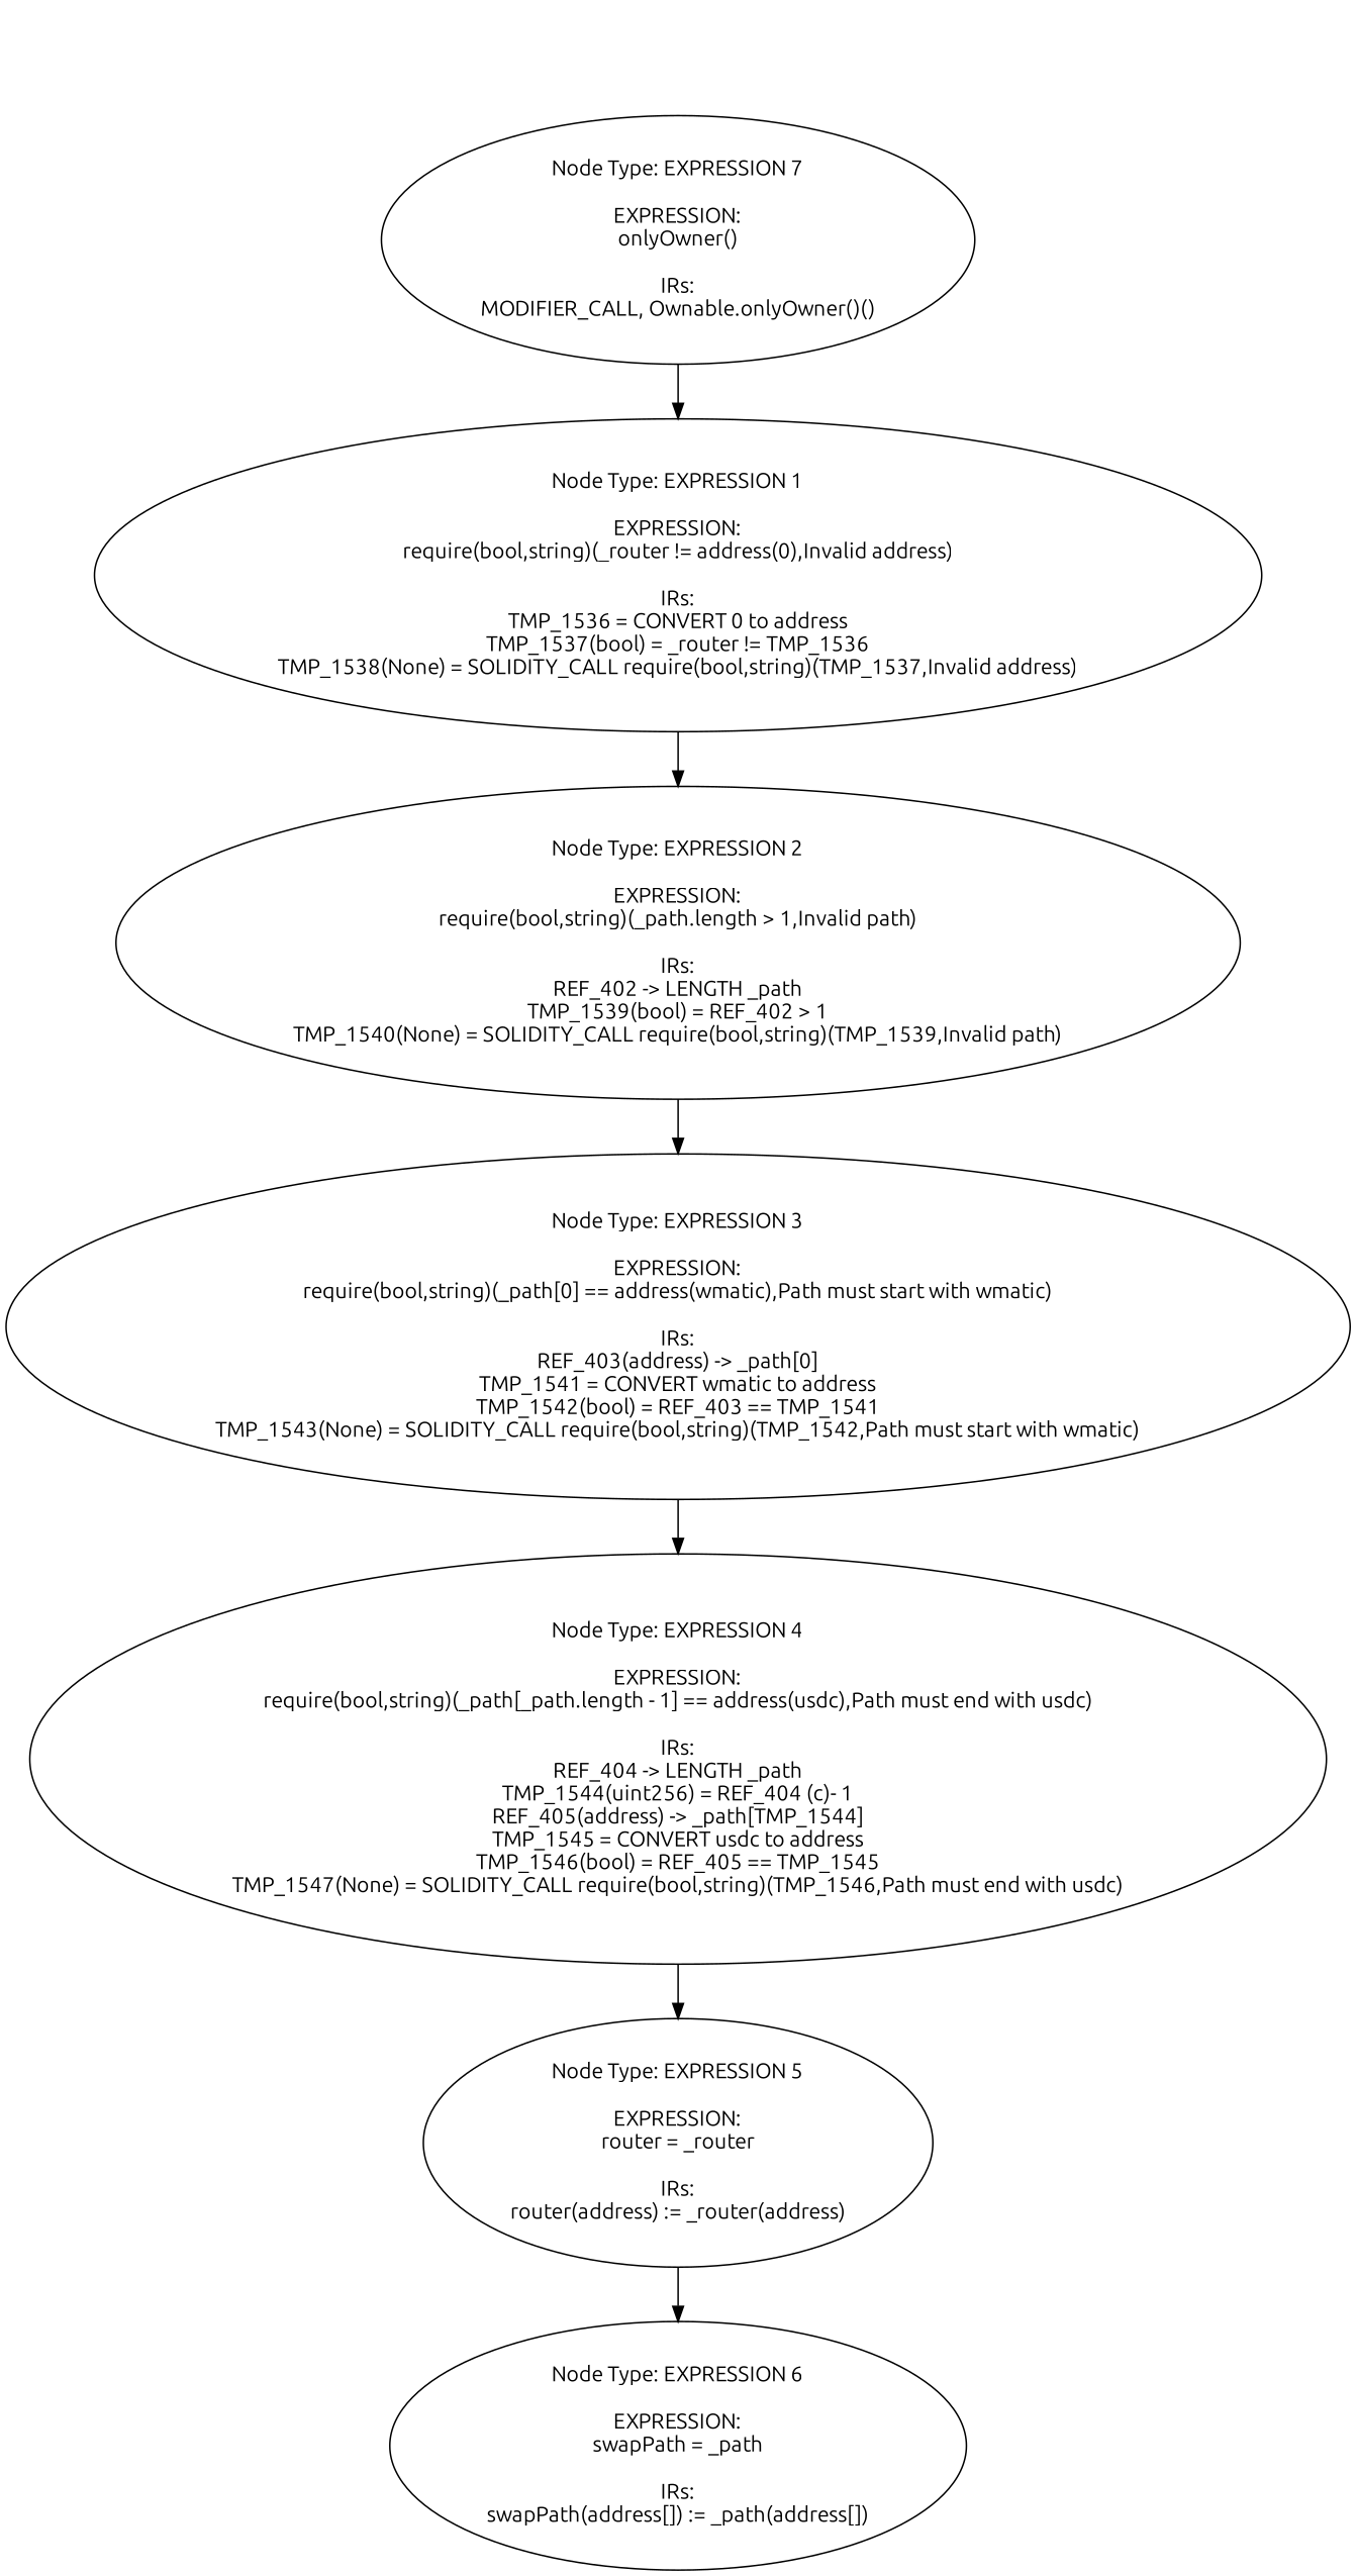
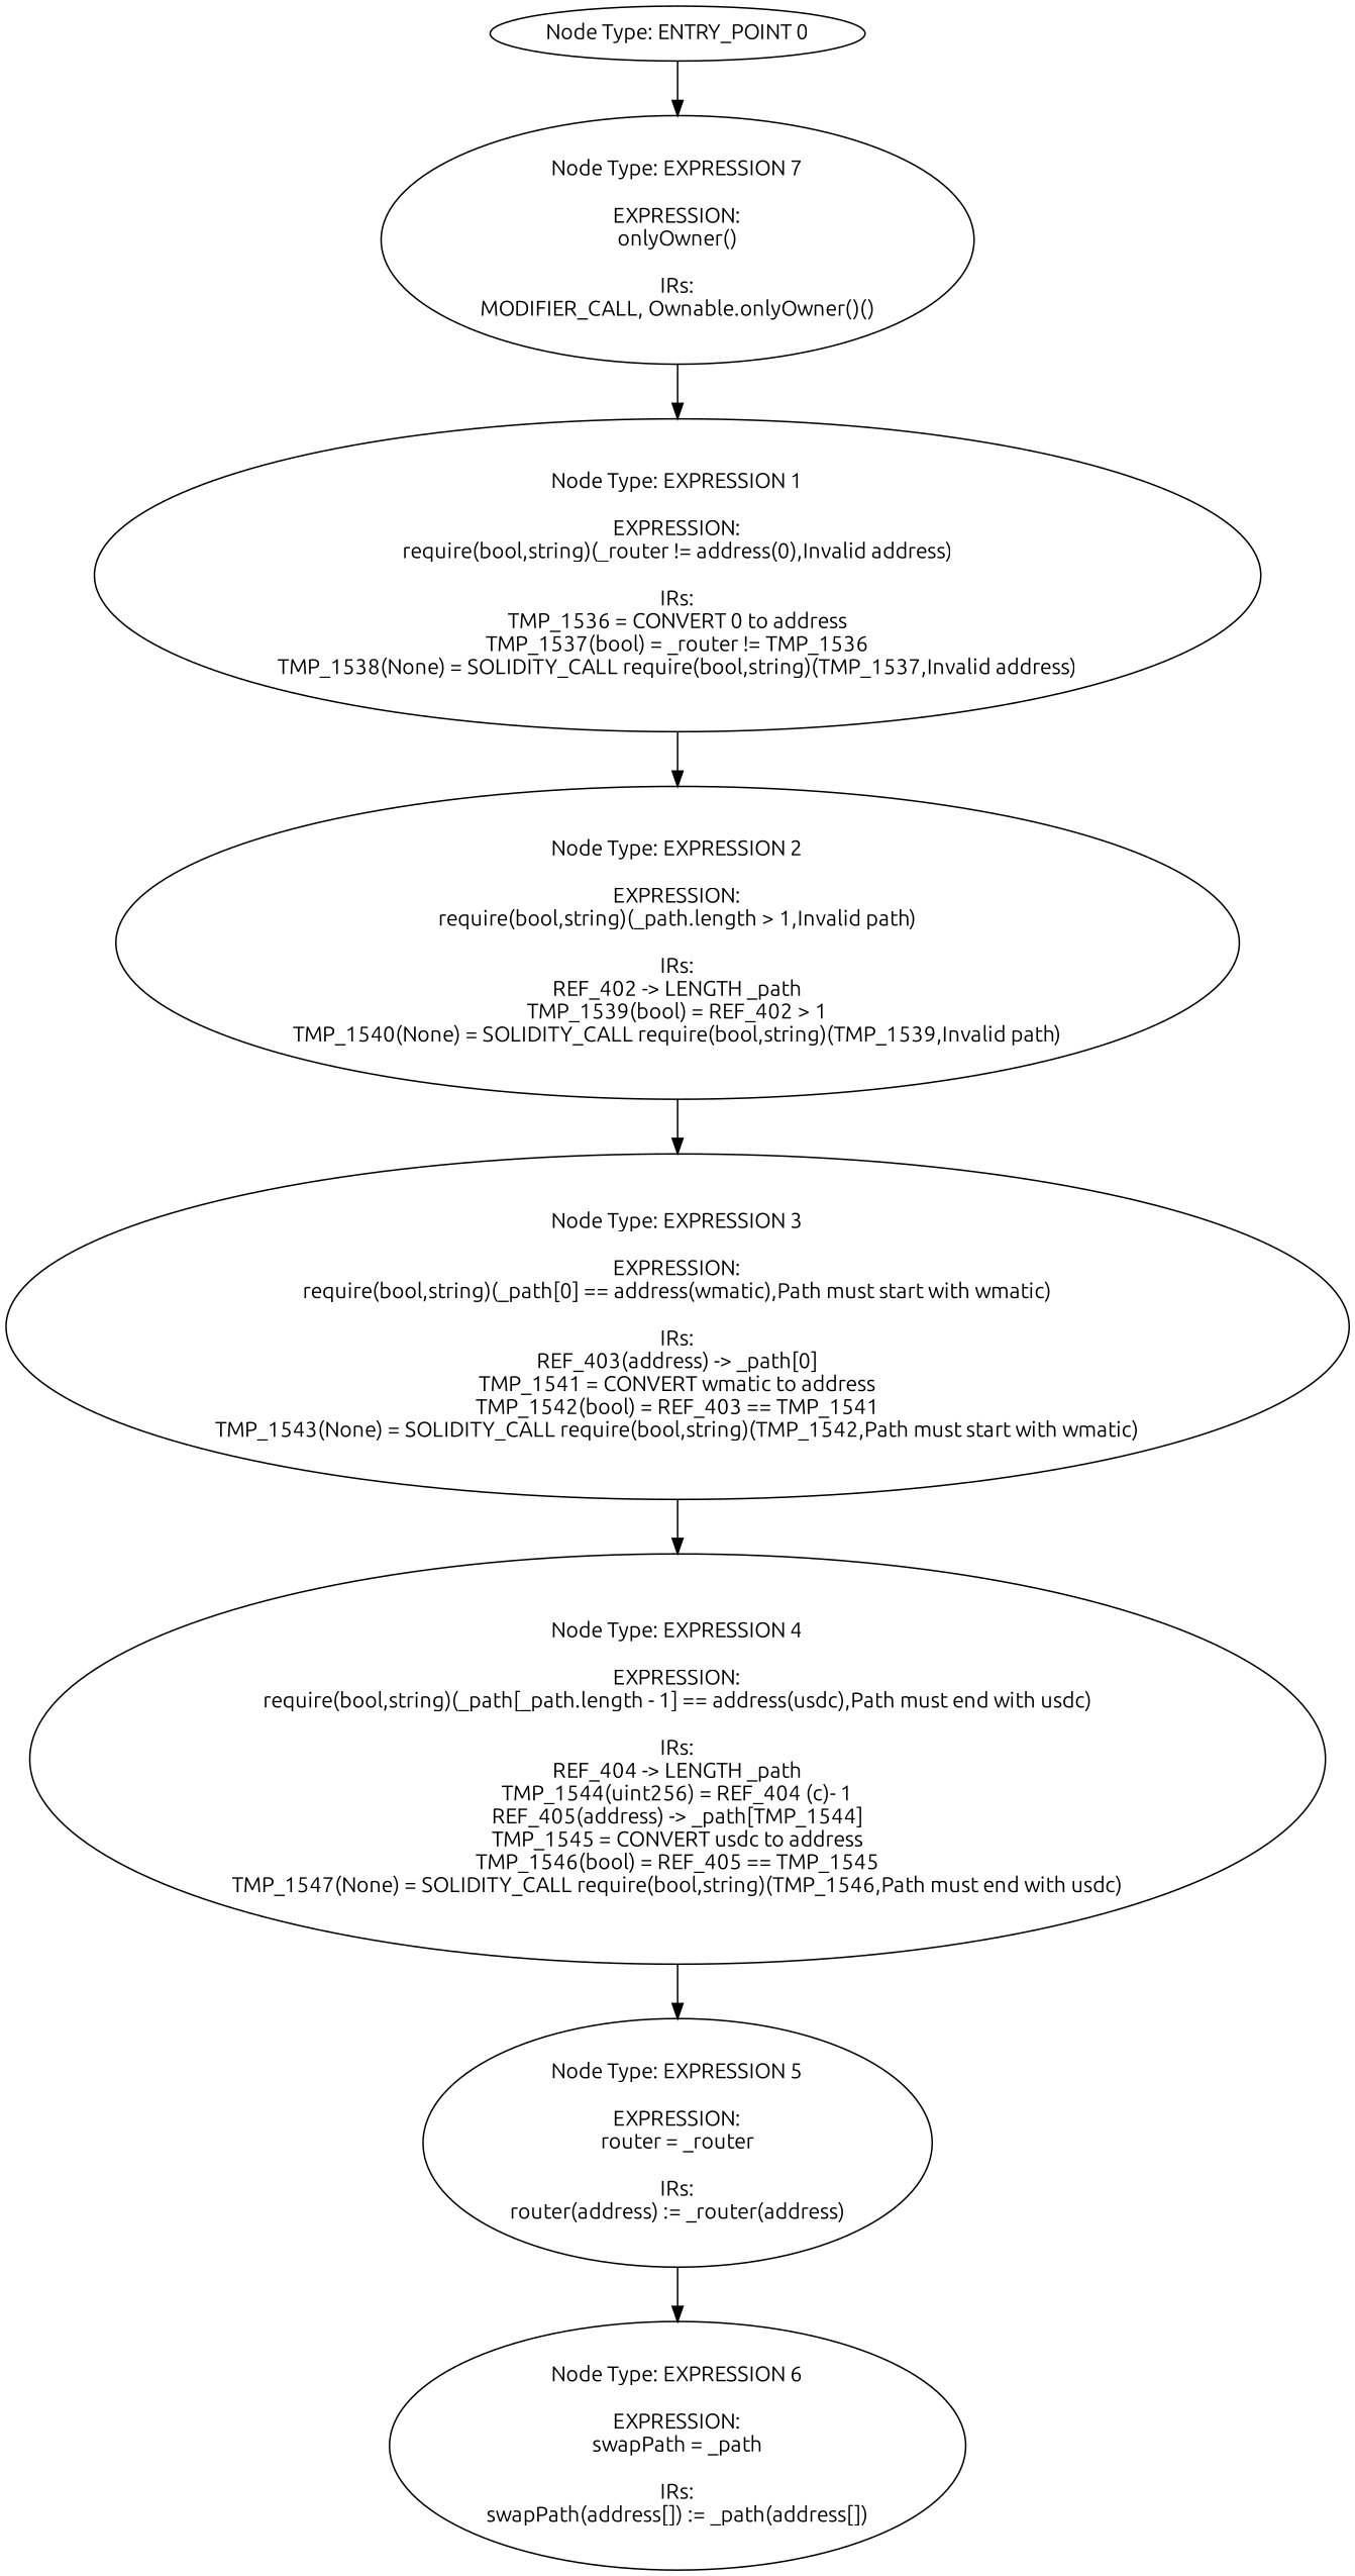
  digraph {
    fontname=Ubuntu
    node [fontname=Ubuntu]
    edge [fontname=Ubuntu]
+   n1 [label="Node Type: ENTRY_POINT 0\n"]
    n2 [label="Node Type: EXPRESSION 7\n\nEXPRESSION:\nonlyOwner()\n\nIRs:\nMODIFIER_CALL, Ownable.onlyOwner()()"]
    n3 [label="Node Type: EXPRESSION 1\n\nEXPRESSION:\nrequire(bool,string)(_router != address(0),Invalid address)\n\nIRs:\nTMP_1536 = CONVERT 0 to address\nTMP_1537(bool) = _router != TMP_1536\nTMP_1538(None) = SOLIDITY_CALL require(bool,string)(TMP_1537,Invalid address)"]
    n4 [label="Node Type: EXPRESSION 2\n\nEXPRESSION:\nrequire(bool,string)(_path.length > 1,Invalid path)\n\nIRs:\nREF_402 -> LENGTH _path\nTMP_1539(bool) = REF_402 > 1\nTMP_1540(None) = SOLIDITY_CALL require(bool,string)(TMP_1539,Invalid path)"]
    n5 [label="Node Type: EXPRESSION 3\n\nEXPRESSION:\nrequire(bool,string)(_path[0] == address(wmatic),Path must start with wmatic)\n\nIRs:\nREF_403(address) -> _path[0]\nTMP_1541 = CONVERT wmatic to address\nTMP_1542(bool) = REF_403 == TMP_1541\nTMP_1543(None) = SOLIDITY_CALL require(bool,string)(TMP_1542,Path must start with wmatic)"]
    n6 [label="Node Type: EXPRESSION 4\n\nEXPRESSION:\nrequire(bool,string)(_path[_path.length - 1] == address(usdc),Path must end with usdc)\n\nIRs:\nREF_404 -> LENGTH _path\nTMP_1544(uint256) = REF_404 (c)- 1\nREF_405(address) -> _path[TMP_1544]\nTMP_1545 = CONVERT usdc to address\nTMP_1546(bool) = REF_405 == TMP_1545\nTMP_1547(None) = SOLIDITY_CALL require(bool,string)(TMP_1546,Path must end with usdc)"]
    n7 [label="Node Type: EXPRESSION 5\n\nEXPRESSION:\nrouter = _router\n\nIRs:\nrouter(address) := _router(address)"]
    n8 [label="Node Type: EXPRESSION 6\n\nEXPRESSION:\nswapPath = _path\n\nIRs:\nswapPath(address[]) := _path(address[])"]
+   n1 -> n2
    n2 -> n3
    n3 -> n4
    n4 -> n5
    n5 -> n6
    n6 -> n7
    n7 -> n8
  }
